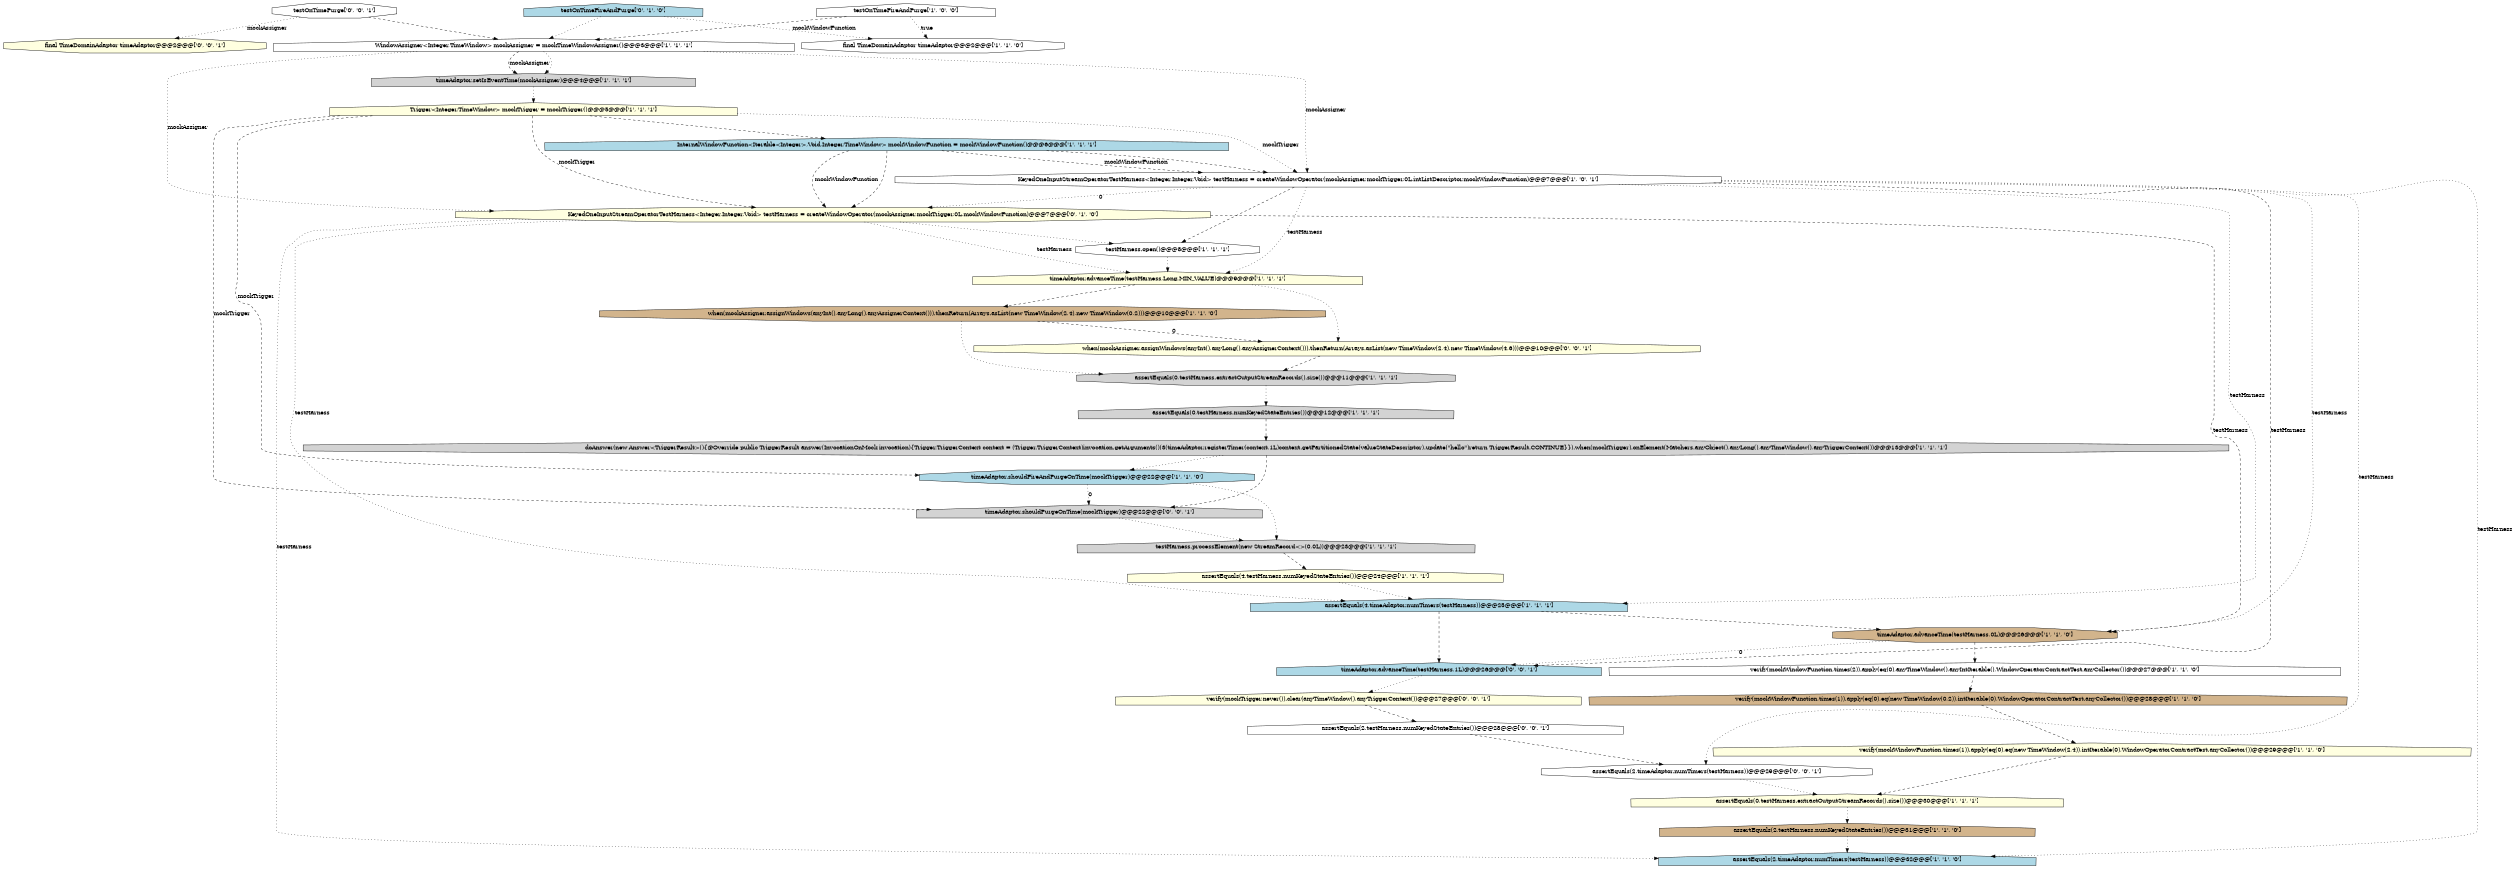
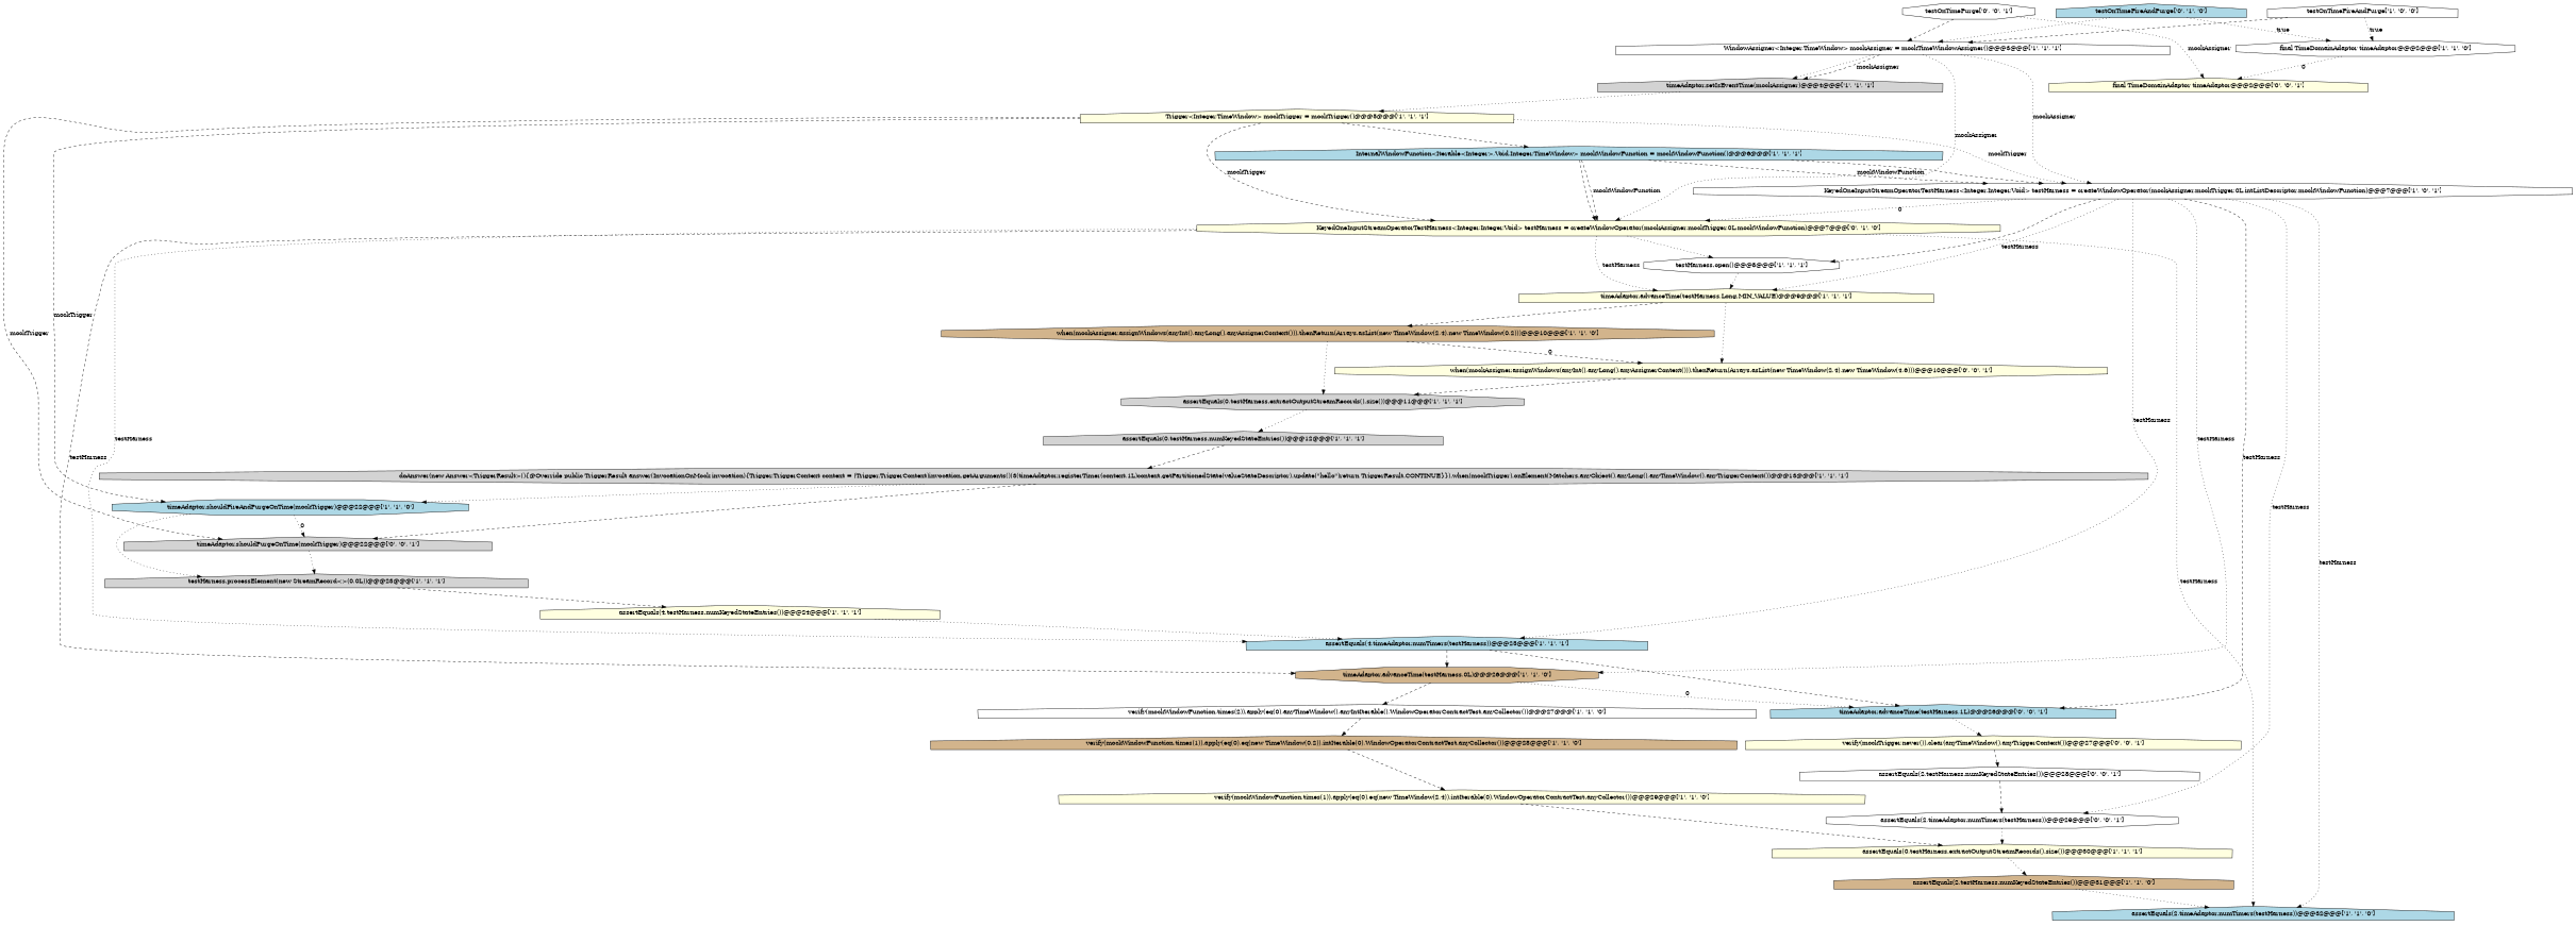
  digraph {
    node [fillcolor=white shape=house style=filled]
    edge [style=dotted]
    n1 [fillcolor=lightblue label="testOnTimeFireAndPurge['0', '1', '0']"]
    n2 [label="WindowAssigner<Integer,TimeWindow> mockAssigner = mockTimeWindowAssigner()@@@3@@@['1', '1', '1']"]
    n3 [label="final TimeDomainAdaptor timeAdaptor@@@2@@@['1', '1', '0']" shape=octagon]
    n4 [fillcolor=lightyellow label="KeyedOneInputStreamOperatorTestHarness<Integer,Integer,Void> testHarness = createWindowOperator(mockAssigner,mockTrigger,0L,mockWindowFunction)@@@7@@@['0', '1', '0']" shape=octagon]
    n5 [label="KeyedOneInputStreamOperatorTestHarness<Integer,Integer,Void> testHarness = createWindowOperator(mockAssigner,mockTrigger,0L,intListDescriptor,mockWindowFunction)@@@7@@@['1', '0', '1']" shape=octagon]
    n6 [fillcolor=lightgrey label="timeAdaptor.setIsEventTime(mockAssigner)@@@4@@@['1', '1', '1']"]
-   n7 [fillcolor=lightyellow label="final TimeDomainAdaptor timeAdaptor@@@2@@@['0', '0', '1']" shape=octagon]
+   n7 [fillcolor=lightyellow label="final TimeDomainAdaptor timeAdaptor@@@2@@@['0', '0', '1']"]
    n8 [fillcolor=lightblue label="timeAdaptor.advanceTime(testHarness,1L)@@@26@@@['0', '0', '1']"]
    n9 [fillcolor=lightyellow label="verify(mockTrigger,never()).clear(anyTimeWindow(),anyTriggerContext())@@@27@@@['0', '0', '1']"]
    n10 [label="assertEquals(2,testHarness.numKeyedStateEntries())@@@28@@@['0', '0', '1']"]
    n11 [label="assertEquals(2,timeAdaptor.numTimers(testHarness))@@@29@@@['0', '0', '1']" shape=octagon]
    n12 [fillcolor=lightyellow label="assertEquals(0,testHarness.extractOutputStreamRecords().size())@@@30@@@['1', '1', '1']"]
    n13 [fillcolor=lightyellow label="Trigger<Integer,TimeWindow> mockTrigger = mockTrigger()@@@5@@@['1', '1', '1']"]
    n14 [fillcolor=lightblue label="timeAdaptor.shouldFireAndPurgeOnTime(mockTrigger)@@@22@@@['1', '1', '0']" shape=octagon]
    n15 [fillcolor=lightblue label="InternalWindowFunction<Iterable<Integer>,Void,Integer,TimeWindow> mockWindowFunction = mockWindowFunction()@@@6@@@['1', '1', '1']"]
    n16 [fillcolor=lightgrey label="timeAdaptor.shouldPurgeOnTime(mockTrigger)@@@22@@@['0', '0', '1']"]
    n17 [fillcolor=lightblue label="assertEquals(4,timeAdaptor.numTimers(testHarness))@@@25@@@['1', '1', '1']"]
    n18 [fillcolor=tan label="timeAdaptor.advanceTime(testHarness,0L)@@@26@@@['1', '1', '0']" shape=octagon]
    n19 [label="testHarness.open()@@@8@@@['1', '1', '1']" shape=octagon]
    n20 [fillcolor=lightyellow label="timeAdaptor.advanceTime(testHarness,Long.MIN_VALUE)@@@9@@@['1', '1', '1']"]
    n21 [fillcolor=lightblue label="assertEquals(2,timeAdaptor.numTimers(testHarness))@@@32@@@['1', '1', '0']"]
    n22 [fillcolor=lightgrey label="testHarness.processElement(new StreamRecord<>(0,0L))@@@23@@@['1', '1', '1']"]
    n23 [label="verify(mockWindowFunction,times(2)).apply(eq(0),anyTimeWindow(),anyIntIterable(),WindowOperatorContractTest.anyCollector())@@@27@@@['1', '1', '0']"]
    n24 [fillcolor=tan label="assertEquals(2,testHarness.numKeyedStateEntries())@@@31@@@['1', '1', '0']"]
    n25 [fillcolor=lightgrey label="assertEquals(0,testHarness.extractOutputStreamRecords().size())@@@11@@@['1', '1', '1']" shape=octagon]
    n26 [fillcolor=lightgrey label="assertEquals(0,testHarness.numKeyedStateEntries())@@@12@@@['1', '1', '1']"]
    n27 [fillcolor=lightgrey label="doAnswer(new Answer<TriggerResult>(){@Override public TriggerResult answer(InvocationOnMock invocation){Trigger.TriggerContext context = (Trigger.TriggerContext)invocation.getArguments()(3(timeAdaptor.registerTimer(context,1L)context.getPartitionedState(valueStateDescriptor).update(\"hello\")return TriggerResult.CONTINUE}}).when(mockTrigger).onElement(Matchers.anyObject(),anyLong(),anyTimeWindow(),anyTriggerContext())@@@13@@@['1', '1', '1']" shape=octagon]
    n28 [label="testOnTimePurge['0', '0', '1']" shape=octagon]
    n29 [fillcolor=tan label="when(mockAssigner.assignWindows(anyInt(),anyLong(),anyAssignerContext())).thenReturn(Arrays.asList(new TimeWindow(2,4),new TimeWindow(0,2)))@@@10@@@['1', '1', '0']" shape=octagon]
    n30 [fillcolor=lightyellow label="when(mockAssigner.assignWindows(anyInt(),anyLong(),anyAssignerContext())).thenReturn(Arrays.asList(new TimeWindow(2,4),new TimeWindow(4,6)))@@@10@@@['0', '0', '1']" shape=octagon]
    n31 [fillcolor=tan label="verify(mockWindowFunction,times(1)).apply(eq(0),eq(new TimeWindow(0,2)),intIterable(0),WindowOperatorContractTest.anyCollector())@@@28@@@['1', '1', '0']"]
    n32 [fillcolor=lightyellow label="verify(mockWindowFunction,times(1)).apply(eq(0),eq(new TimeWindow(2,4)),intIterable(0),WindowOperatorContractTest.anyCollector())@@@29@@@['1', '1', '0']"]
    n33 [fillcolor=lightyellow label="assertEquals(4,testHarness.numKeyedStateEntries())@@@24@@@['1', '1', '1']"]
    n34 [label="testOnTimeFireAndPurge['1', '0', '0']"]
    n1 -> n2
-   n1 -> n3 [label=mockWindowFunction]
+   n1 -> n3 [label=true]
    n2 -> n4 [label=mockAssigner]
    n2 -> n5 [label=mockAssigner]
    n2 -> n6
    n2 -> n6 [label=mockAssigner style=dashed]
+   n3 -> n7 [label=0]
    n4 -> n17 [label=testHarness]
    n4 -> n18 [label=testHarness style=dashed]
    n4 -> n19
    n4 -> n20 [label=testHarness]
    n4 -> n21 [label=testHarness]
    n5 -> n4 [label=0]
    n5 -> n8 [label=testHarness style=dashed]
    n5 -> n11 [label=testHarness]
    n5 -> n17 [label=testHarness]
    n5 -> n18 [label=testHarness]
    n5 -> n19 [style=dashed]
    n5 -> n20 [label=testHarness]
    n5 -> n21 [label=testHarness]
    n6 -> n13
    n8 -> n9
    n9 -> n10 [style=dashed]
    n10 -> n11 [style=dashed]
    n11 -> n12
    n12 -> n24
    n13 -> n4 [label=mockTrigger style=dashed]
    n13 -> n5 [label=mockTrigger]
    n13 -> n14 [label=mockTrigger style=dashed]
    n13 -> n15 [style=dashed]
    n13 -> n16 [label=mockTrigger style=dashed]
    n14 -> n16 [label=0]
    n14 -> n22
    n15 -> n4 [label=mockWindowFunction style=dashed]
    n15 -> n4 [style=dashed]
    n15 -> n5 [label=mockWindowFunction style=dashed]
    n15 -> n5 [style=dashed]
    n16 -> n22
    n17 -> n8 [style=dashed]
    n17 -> n18 [style=dashed]
    n18 -> n8 [label=0]
    n18 -> n23 [style=dashed]
    n19 -> n20
    n20 -> n29 [style=dashed]
    n20 -> n30
    n22 -> n33 [style=dashed]
    n23 -> n31 [style=dashed]
    n24 -> n21
    n25 -> n26
    n26 -> n27 [style=dashed]
    n27 -> n14
    n27 -> n16 [style=dashed]
    n28 -> n2 [style=dashed]
    n28 -> n7 [label=mockAssigner]
    n29 -> n25
    n29 -> n30 [label=0 style=dashed]
    n30 -> n25 [style=dashed]
    n31 -> n32 [style=dashed]
    n32 -> n12 [style=dashed]
    n33 -> n17
    n34 -> n2 [style=dashed]
    n34 -> n3 [label=true]
  }
